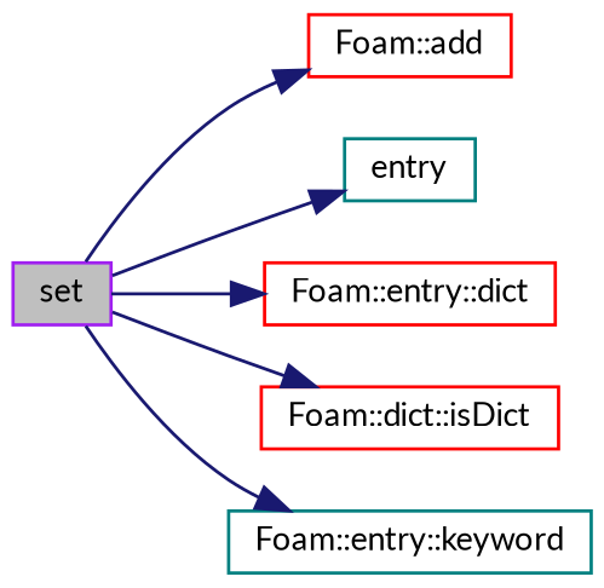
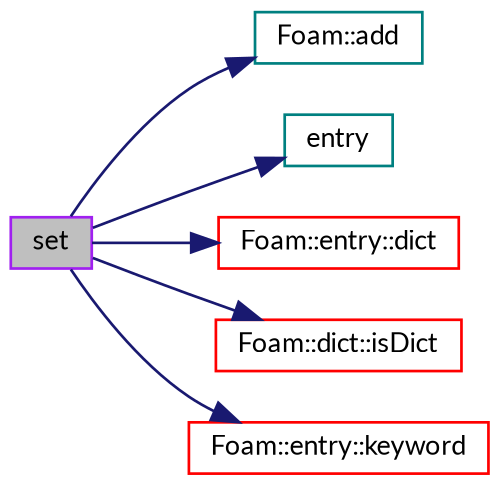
  digraph {
    fontname=Lato
    rankdir=LR
    node [color=red fontname=Lato fontsize=10 shape=record]
    edge [color=midnightblue fontname=Lato fontsize=10 labelfontname=FreeSans labelfontsize=10 style=solid]
    n1 [color=purple fillcolor=grey75 fontcolor=black height=0.2 label=set style=filled width=0.4]
-   n2 [height=0.2 label="Foam::add" width=0.4]
+   n2 [color=teal height=0.2 label="Foam::add" width=0.4]
    n3 [color=teal height=0.2 label=entry width=0.4]
    n4 [height=0.2 label="Foam::entry::dict" width=0.4]
    n5 [height=0.2 label="Foam::dict::isDict" width=0.4]
-   n6 [color=teal height=0.2 label="Foam::entry::keyword" width=0.4]
+   n6 [height=0.2 label="Foam::entry::keyword" width=0.4]
    n1 -> n2
    n1 -> n3
    n1 -> n4
    n1 -> n5
    n1 -> n6
  }
